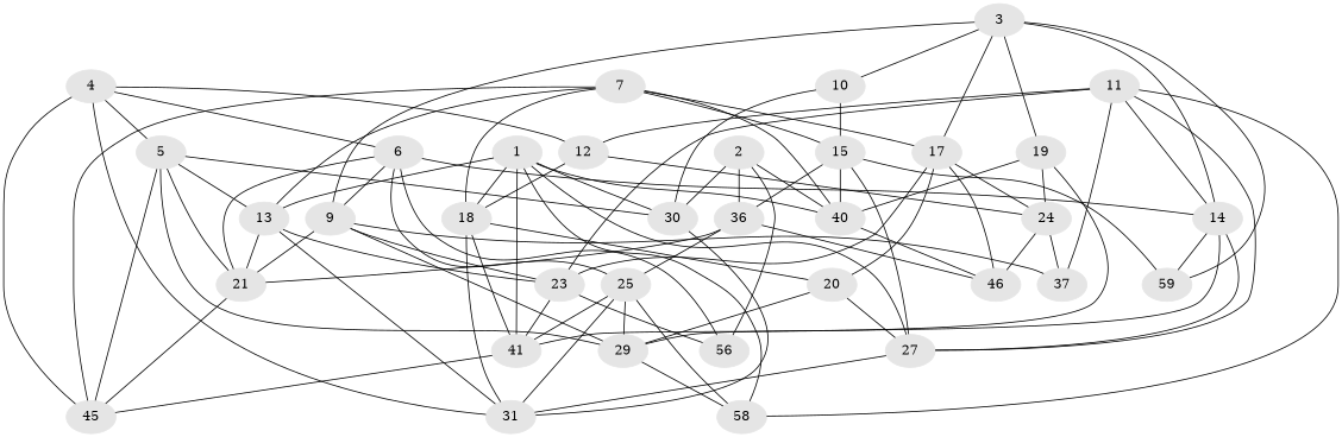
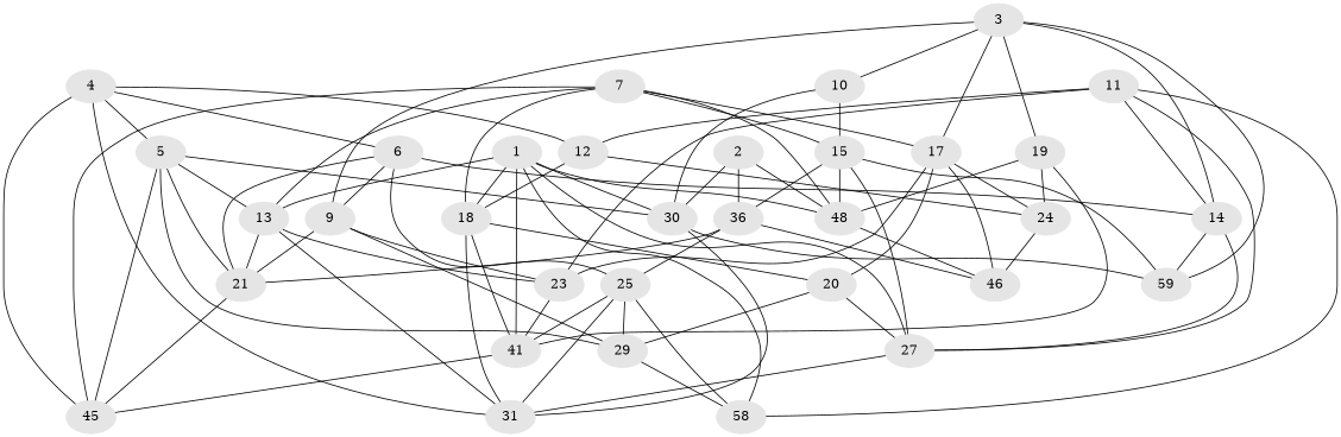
  graph {
    node [color=gray90 style=filled]
    1 [super="+44"]
    18 [super="+33"]
    27 [super="+34"]
    30 [super="+48"]
-   40 [super="+57"]
+   40 [super="+57" label=48]
    41 [super="+43"]
    58
    13 [super="+60"]
    31 [super="+32"]
    20
    59
    46
    45 [super="+53"]
    2 [super="+47"]
    n15 [label=36 super="+42"]
-   56
    21 [super="+61"]
    25 [super="+28"]
    3 [super="+38"]
    9 [super="+54"]
    10
    14 [super="+35"]
    17 [super="+50"]
    19
    29 [super="+36"]
    23 [super="+55"]
-   37
    15 [super="+52"]
    24 [super="+49"]
    4 [super="+51"]
    5 [super="+8"]
    6 [super="+39"]
    12
    7 [super="+26"]
    11 [super="+22"]
    1 -- 18
    1 -- 27
    1 -- 30
    1 -- 40
    1 -- 41
    1 -- 58
    1 -- 13
    18 -- 41
    18 -- 31
    18 -- 20
    27 -- 31
    30 -- 31
+   30 -- 59
    40 -- 46
    41 -- 45
    13 -- 31
    13 -- 21
    13 -- 23
    20 -- 27
    20 -- 29
    2 -- 30
    2 -- 40
    2 -- n15 [weight=2]
-   2 -- 56 [weight=2]
    n15 -- 46
    n15 -- 21
    n15 -- 25
    21 -- 45
    25 -- 41
    25 -- 58
    25 -- 31
    25 -- 29
    3 -- 59
    3 -- 9
    3 -- 10
    3 -- 14
    3 -- 17
    3 -- 19
    9 -- 21
    9 -- 29
    9 -- 23
-   9 -- 37
    10 -- 30
    10 -- 15
    14 -- 27
    14 -- 59
-   14 -- 29
    17 -- 20
    17 -- 46
    17 -- 23
    17 -- 24
    19 -- 40
    19 -- 41
    19 -- 24
    29 -- 58
    23 -- 41
-   23 -- 56
    15 -- 27
    15 -- 40
    15 -- 59
    15 -- n15
    24 -- 46
-   24 -- 37 [weight=2]
    4 -- 31
    4 -- 45 [weight=2]
    4 -- 5
    4 -- 6
    4 -- 12
    5 -- 30
    5 -- 13
    5 -- 45
    5 -- 21
    5 -- 29
-   6 -- 56
    6 -- 21
    6 -- 25
    6 -- 9
    6 -- 14
    12 -- 18
    12 -- 24
    7 -- 18
    7 -- 40
    7 -- 13
    7 -- 45
    7 -- 17
    7 -- 15
    11 -- 27
    11 -- 58
    11 -- 14
    11 -- 23
-   11 -- 37
    11 -- 12
  }
